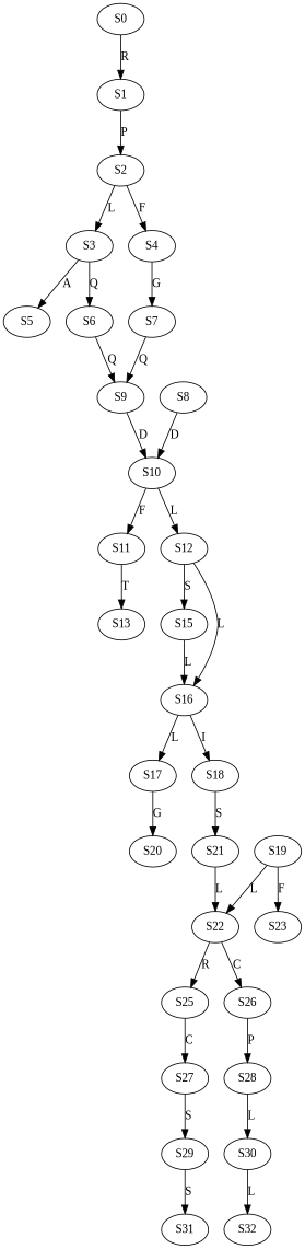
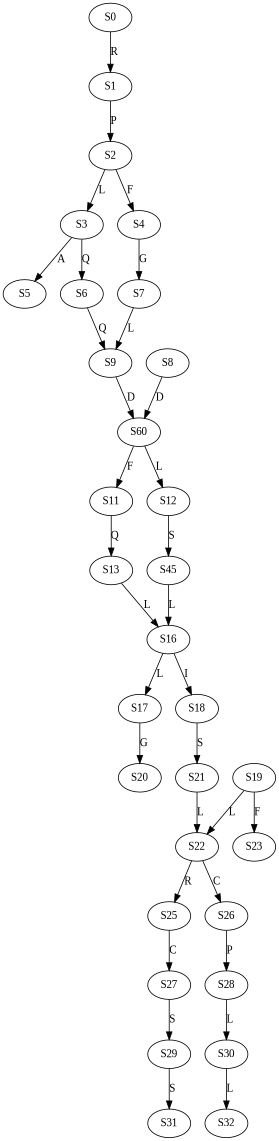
  strict digraph {
    fontname="Liberation Serif"
    node [fontname="Liberation Serif"]
    edge [fontname="Liberation Serif"]
    S0
    S1
    S2
    S3
    S4
    S5
    S6
    S7
    S9
    S8
-   S10
+   S10 [label=S60]
    S11
    S12
    S13
-   S15
+   S15 [label=S45]
    S16
    S17
    S18
    S20
    S21
    S19
    S22
    S23
    S25
    S26
    S27
    S28
    S29
    S30
    S31
    S32
    S0 -> S1 [label=R]
    S1 -> S2 [label=P]
    S2 -> S3 [label=L]
    S2 -> S4 [label=F]
    S3 -> S5 [label=A]
    S3 -> S6 [label=Q]
    S4 -> S7 [label=G]
    S6 -> S9 [label=Q]
-   S7 -> S9 [label=Q]
+   S7 -> S9 [label=L]
    S9 -> S10 [label=D]
    S8 -> S10 [label=D]
    S10 -> S11 [label=F]
    S10 -> S12 [label=L]
-   S11 -> S13 [label=T]
+   S11 -> S13 [label=Q]
    S12 -> S15 [label=S]
-   S12 -> S16 [label=L]
+   S13 -> S16 [label=L]
    S15 -> S16 [label=L]
    S16 -> S17 [label=L]
    S16 -> S18 [label=I]
    S17 -> S20 [label=G]
    S18 -> S21 [label=S]
    S21 -> S22 [label=L]
    S19 -> S22 [label=L]
    S19 -> S23 [label=F]
    S22 -> S25 [label=R]
    S22 -> S26 [label=C]
    S25 -> S27 [label=C]
    S26 -> S28 [label=P]
    S27 -> S29 [label=S]
    S28 -> S30 [label=L]
    S29 -> S31 [label=S]
    S30 -> S32 [label=L]
  }
